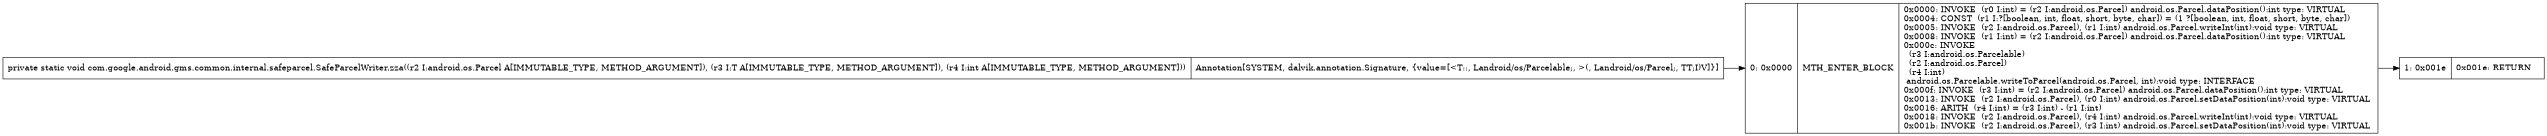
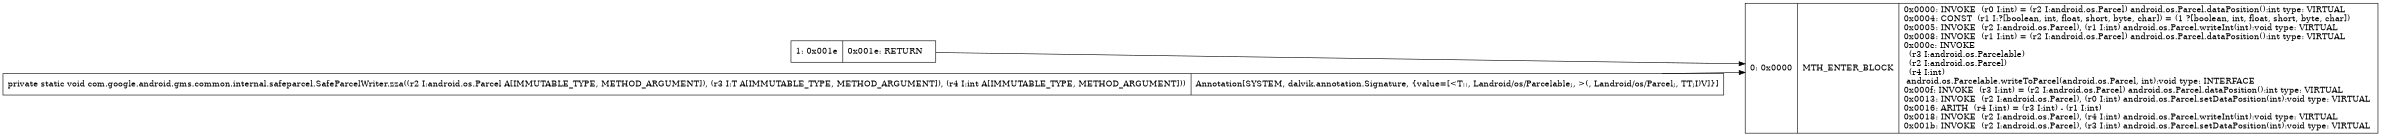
  digraph {
    rankdir=LR
    node [shape=record]
    n1 [label="{0\:\ 0x0000|MTH_ENTER_BLOCK\l|0x0000: INVOKE  (r0 I:int) = (r2 I:android.os.Parcel) android.os.Parcel.dataPosition():int type: VIRTUAL \l0x0004: CONST  (r1 I:?[boolean, int, float, short, byte, char]) = (1 ?[boolean, int, float, short, byte, char]) \l0x0005: INVOKE  (r2 I:android.os.Parcel), (r1 I:int) android.os.Parcel.writeInt(int):void type: VIRTUAL \l0x0008: INVOKE  (r1 I:int) = (r2 I:android.os.Parcel) android.os.Parcel.dataPosition():int type: VIRTUAL \l0x000c: INVOKE  \l  (r3 I:android.os.Parcelable)\l  (r2 I:android.os.Parcel)\l  (r4 I:int)\l android.os.Parcelable.writeToParcel(android.os.Parcel, int):void type: INTERFACE \l0x000f: INVOKE  (r3 I:int) = (r2 I:android.os.Parcel) android.os.Parcel.dataPosition():int type: VIRTUAL \l0x0013: INVOKE  (r2 I:android.os.Parcel), (r0 I:int) android.os.Parcel.setDataPosition(int):void type: VIRTUAL \l0x0016: ARITH  (r4 I:int) = (r3 I:int) \- (r1 I:int) \l0x0018: INVOKE  (r2 I:android.os.Parcel), (r4 I:int) android.os.Parcel.writeInt(int):void type: VIRTUAL \l0x001b: INVOKE  (r2 I:android.os.Parcel), (r3 I:int) android.os.Parcel.setDataPosition(int):void type: VIRTUAL \l}"]
    n2 [label="{1\:\ 0x001e|0x001e: RETURN   \l}"]
    n3 [label="{private static void com.google.android.gms.common.internal.safeparcel.SafeParcelWriter.zza((r2 I:android.os.Parcel A[IMMUTABLE_TYPE, METHOD_ARGUMENT]), (r3 I:T A[IMMUTABLE_TYPE, METHOD_ARGUMENT]), (r4 I:int A[IMMUTABLE_TYPE, METHOD_ARGUMENT]))  | Annotation[SYSTEM, dalvik.annotation.Signature, \{value=[\<T::, Landroid\/os\/Parcelable;, \>(, Landroid\/os\/Parcel;, TT;I)V]\}]\l}"]
-   n1 -> n2
+   n2 -> n1
    n3 -> n1
  }
